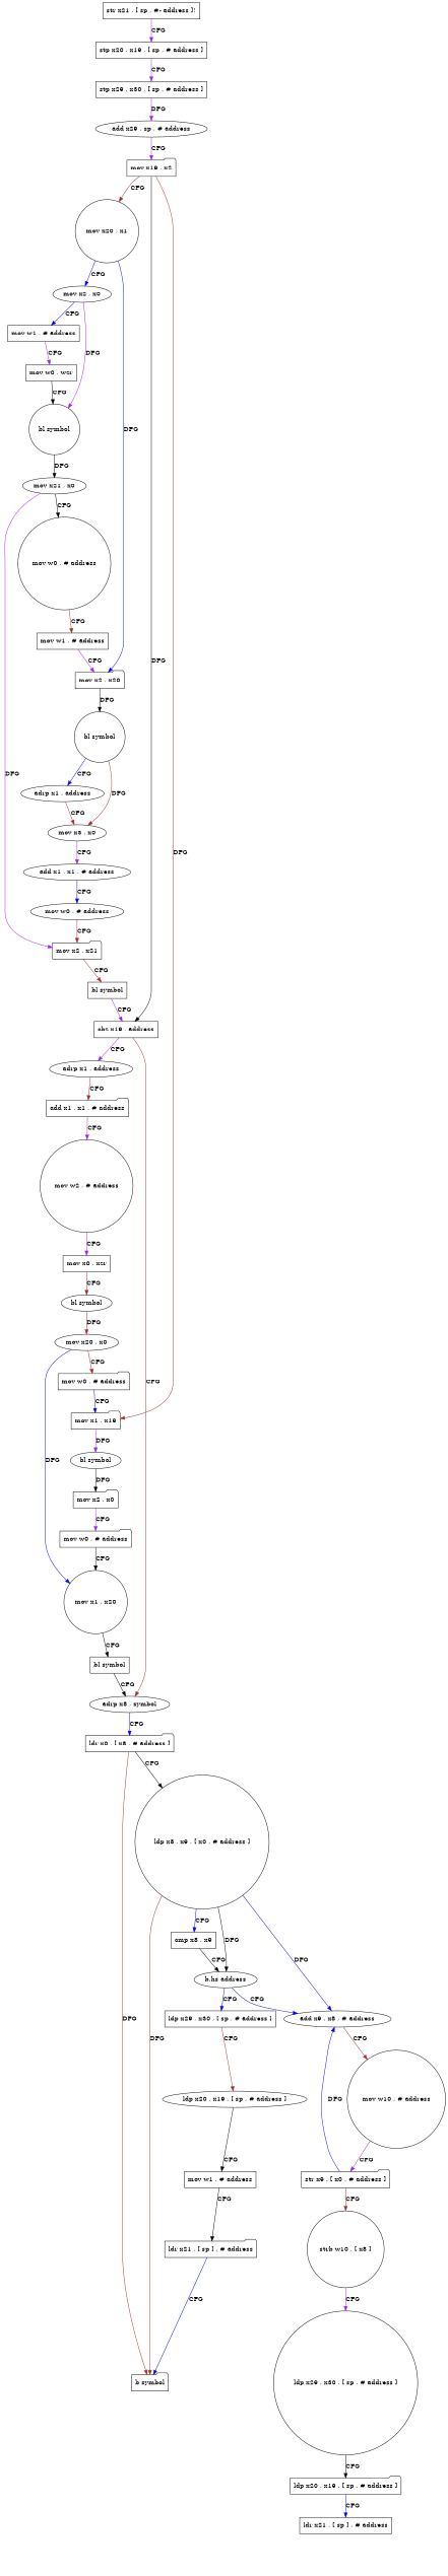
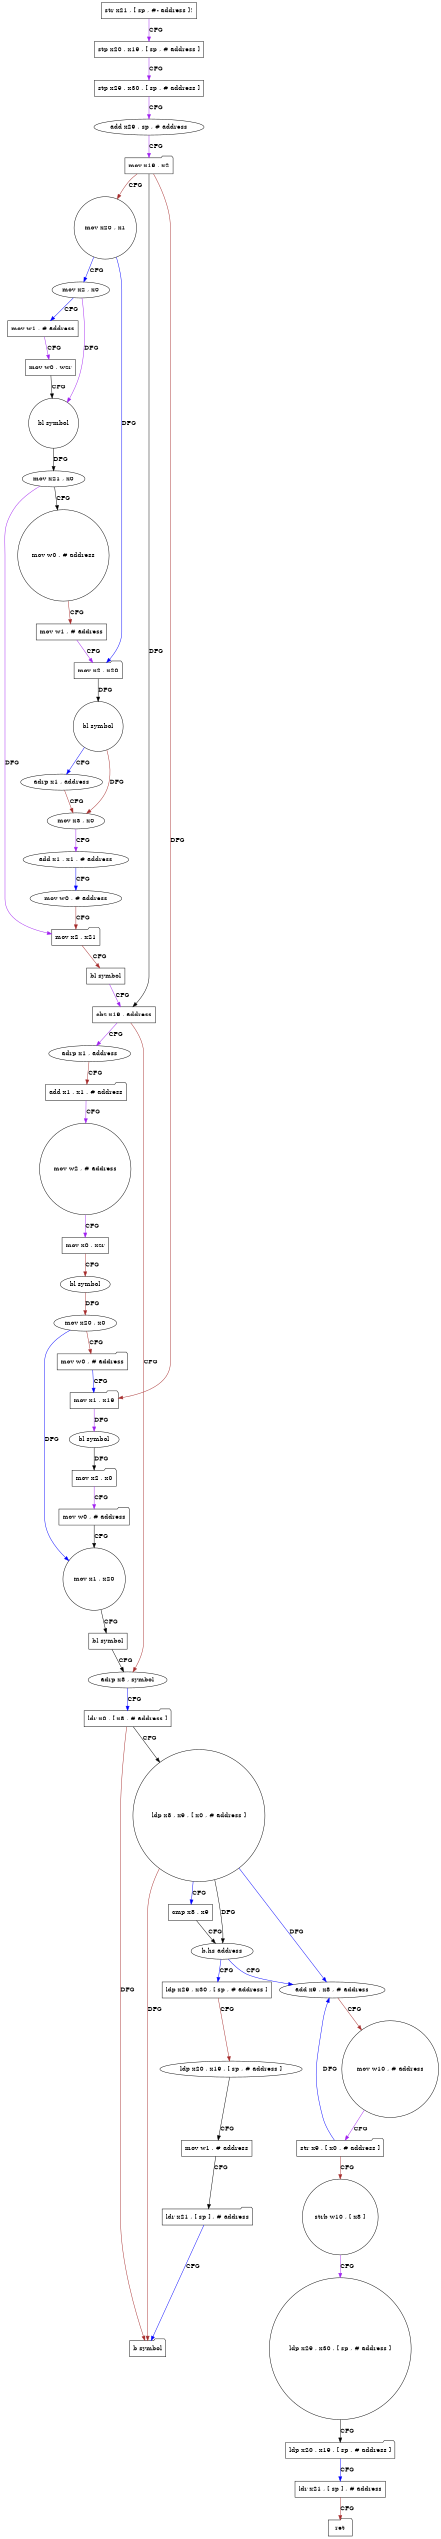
  digraph {
    node [shape=ellipse]
    edge [color=brown]
    n1 [label="str x21 , [ sp , #- address ]!" shape=box]
    n2 [label="stp x20 , x19 , [ sp , # address ]" shape=box]
    n3 [label="stp x29 , x30 , [ sp , # address ]" shape=box]
    n4 [label="add x29 , sp , # address"]
    n5 [label="mov x19 , x2" shape=folder]
    n6 [label="mov x20 , x1" shape=circle]
    n7 [label="cbz x19 , address" shape=box]
    n8 [label="mov x1 , x19" shape=folder]
    n9 [label="mov x2 , x0"]
    n10 [label="mov x2 , x20" shape=folder]
    n11 [label="adrp x8 , symbol"]
    n12 [label="adrp x1 , address"]
    n13 [label="bl symbol"]
    n14 [label="mov w1 , # address" shape=box]
    n15 [label="bl symbol" shape=circle]
    n16 [label="bl symbol" shape=circle]
    n17 [label="mov w0 , wzr" shape=box]
    n18 [label="mov x21 , x0"]
    n19 [label="mov w0 , # address" shape=circle]
    n20 [label="mov x2 , x21" shape=folder]
    n21 [label="mov w1 , # address" shape=box]
    n22 [label="bl symbol" shape=box]
    n23 [label="adrp x1 , address"]
    n24 [label="mov x3 , x0"]
    n25 [label="add x1 , x1 , # address"]
    n26 [label="mov w0 , # address"]
    n27 [label="ldr x0 , [ x8 , # address ]" shape=folder]
    n28 [label="add x1 , x1 , # address" shape=folder]
    n29 [label="ldp x8 , x9 , [ x0 , # address ]" shape=circle]
    n30 [label="b symbol" shape=folder]
    n31 [label="mov w2 , # address" shape=circle]
    n32 [label="cmp x8 , x9" shape=box]
    n33 [label="b.hs address"]
    n34 [label="add x9 , x8 , # address"]
    n35 [label="ldp x29 , x30 , [ sp , # address ]" shape=box]
    n36 [label="mov w10 , # address" shape=circle]
    n37 [label="strb w10 , [ x8 ]" shape=circle]
    n38 [label="ldp x29 , x30 , [ sp , # address ]" shape=circle]
    n39 [label="ldp x20 , x19 , [ sp , # address ]"]
    n40 [label="mov w1 , # address" shape=box]
    n41 [label="str x9 , [ x0 , # address ]" shape=folder]
    n42 [label="mov x0 , xzr" shape=box]
    n43 [label="bl symbol"]
    n44 [label="mov x20 , x0"]
    n45 [label="mov w0 , # address" shape=folder]
    n46 [label="mov x1 , x20" shape=circle]
    n47 [label="bl symbol" shape=box]
    n48 [label="mov x2 , x0" shape=folder]
    n49 [label="mov w0 , # address" shape=folder]
    n50 [label="ldr x21 , [ sp ] , # address" shape=folder]
    n51 [label="ldp x20 , x19 , [ sp , # address ]" shape=folder]
    n52 [label="ldr x21 , [ sp ] , # address" shape=box]
+   n53 [label=ret shape=folder]
    n1 -> n2 [color=purple label=CFG]
    n2 -> n3 [color=purple label=CFG]
-   n3 -> n4 [color=purple label=DFG]
+   n3 -> n4 [color=purple label=CFG]
    n4 -> n5 [color=purple label=CFG]
    n5 -> n6 [label=CFG]
    n5 -> n7 [color=black label=DFG]
    n5 -> n8 [label=DFG]
    n6 -> n9 [color=blue label=CFG]
    n6 -> n10 [color=blue label=DFG]
    n7 -> n11 [label=CFG]
    n7 -> n12 [color=purple label=CFG]
    n8 -> n13 [color=purple label=DFG]
    n9 -> n14 [color=blue label=CFG]
    n9 -> n15 [color=purple label=DFG]
    n10 -> n16 [color=black label=DFG]
    n11 -> n27 [color=blue label=CFG]
    n12 -> n28 [label=CFG]
    n13 -> n48 [color=black label=DFG]
    n14 -> n17 [color=purple label=CFG]
    n15 -> n18 [color=black label=DFG]
    n16 -> n23 [color=blue label=CFG]
    n16 -> n24 [label=DFG]
    n17 -> n15 [color=black label=CFG]
    n18 -> n19 [color=black label=CFG]
    n18 -> n20 [color=purple label=DFG]
    n19 -> n21 [label=CFG]
    n20 -> n22 [label=CFG]
    n21 -> n10 [color=purple label=CFG]
    n22 -> n7 [color=purple label=CFG]
    n23 -> n24 [label=CFG]
    n24 -> n25 [color=purple label=CFG]
    n25 -> n26 [color=blue label=CFG]
    n26 -> n20 [label=CFG]
    n27 -> n29 [color=black label=CFG]
    n27 -> n30 [label=DFG]
    n28 -> n31 [color=purple label=CFG]
    n29 -> n30 [label=DFG]
    n29 -> n32 [color=blue label=CFG]
    n29 -> n33 [color=black label=DFG]
    n29 -> n34 [color=blue label=DFG]
    n31 -> n42 [color=purple label=CFG]
    n32 -> n33 [color=black label=CFG]
    n33 -> n34 [color=blue label=CFG]
    n33 -> n35 [color=blue label=CFG]
    n34 -> n36 [label=CFG]
    n35 -> n39 [label=CFG]
    n36 -> n41 [color=purple label=CFG]
    n37 -> n38 [color=purple label=CFG]
    n38 -> n51 [color=black label=CFG]
    n39 -> n40 [color=black label=CFG]
    n40 -> n50 [color=black label=CFG]
    n41 -> n34 [color=blue label=DFG]
    n41 -> n37 [label=CFG]
    n42 -> n43 [label=CFG]
    n43 -> n44 [label=DFG]
    n44 -> n45 [label=CFG]
    n44 -> n46 [color=blue label=DFG]
    n45 -> n8 [color=blue label=CFG]
    n46 -> n47 [color=black label=CFG]
    n47 -> n11 [color=black label=CFG]
    n48 -> n49 [color=purple label=CFG]
    n49 -> n46 [color=black label=CFG]
    n50 -> n30 [color=blue label=CFG]
    n51 -> n52 [color=blue label=CFG]
+   n52 -> n53 [label=CFG]
  }
